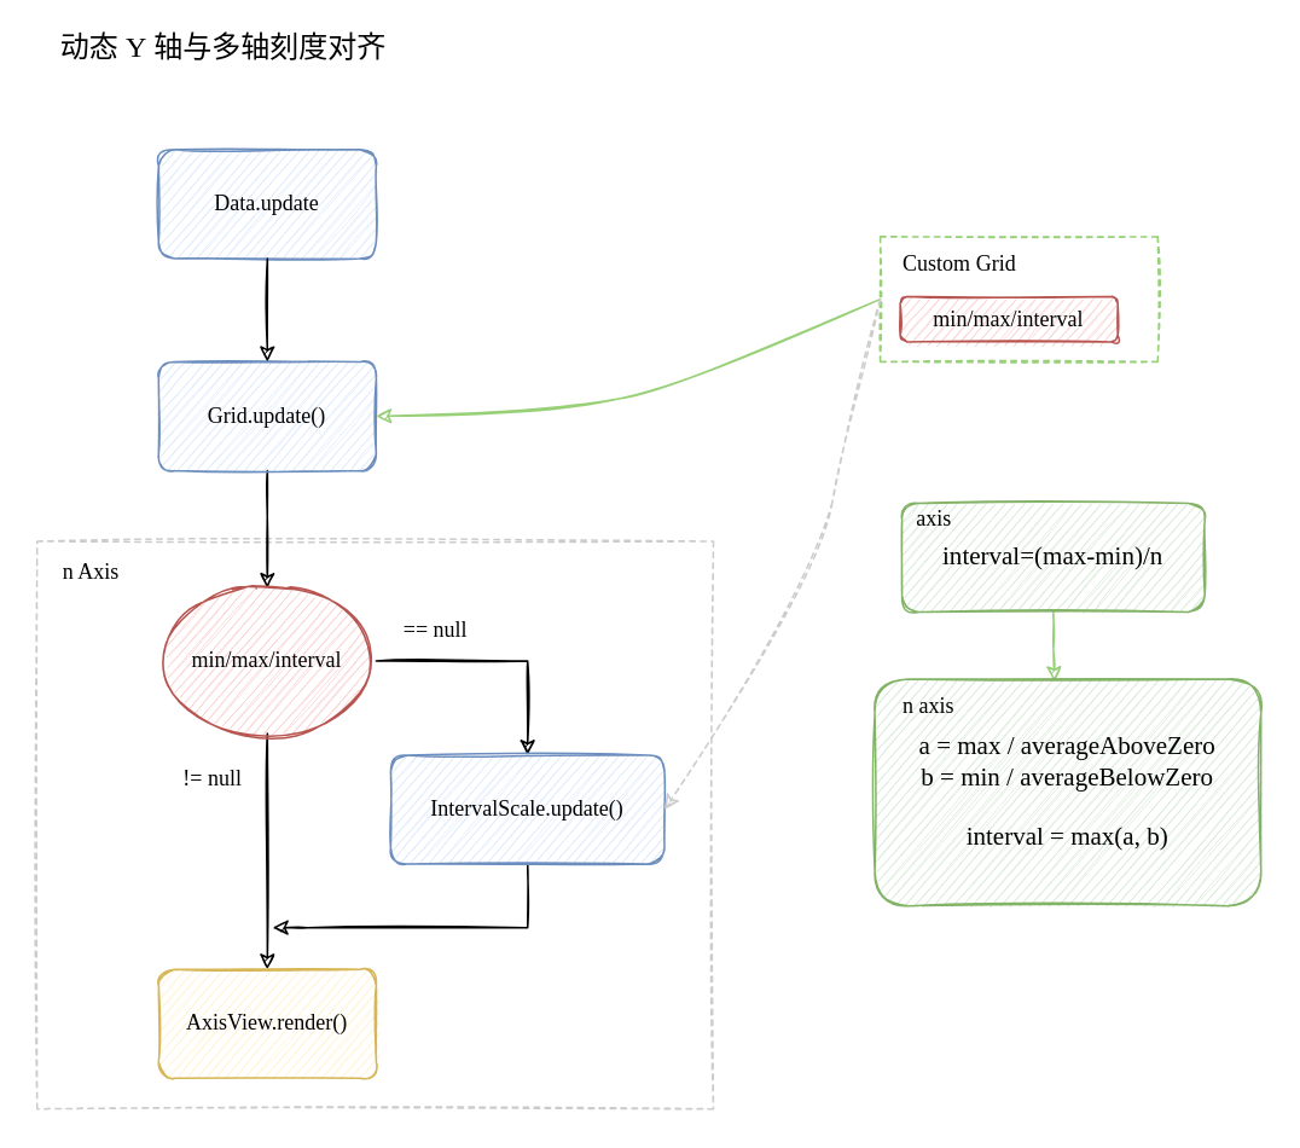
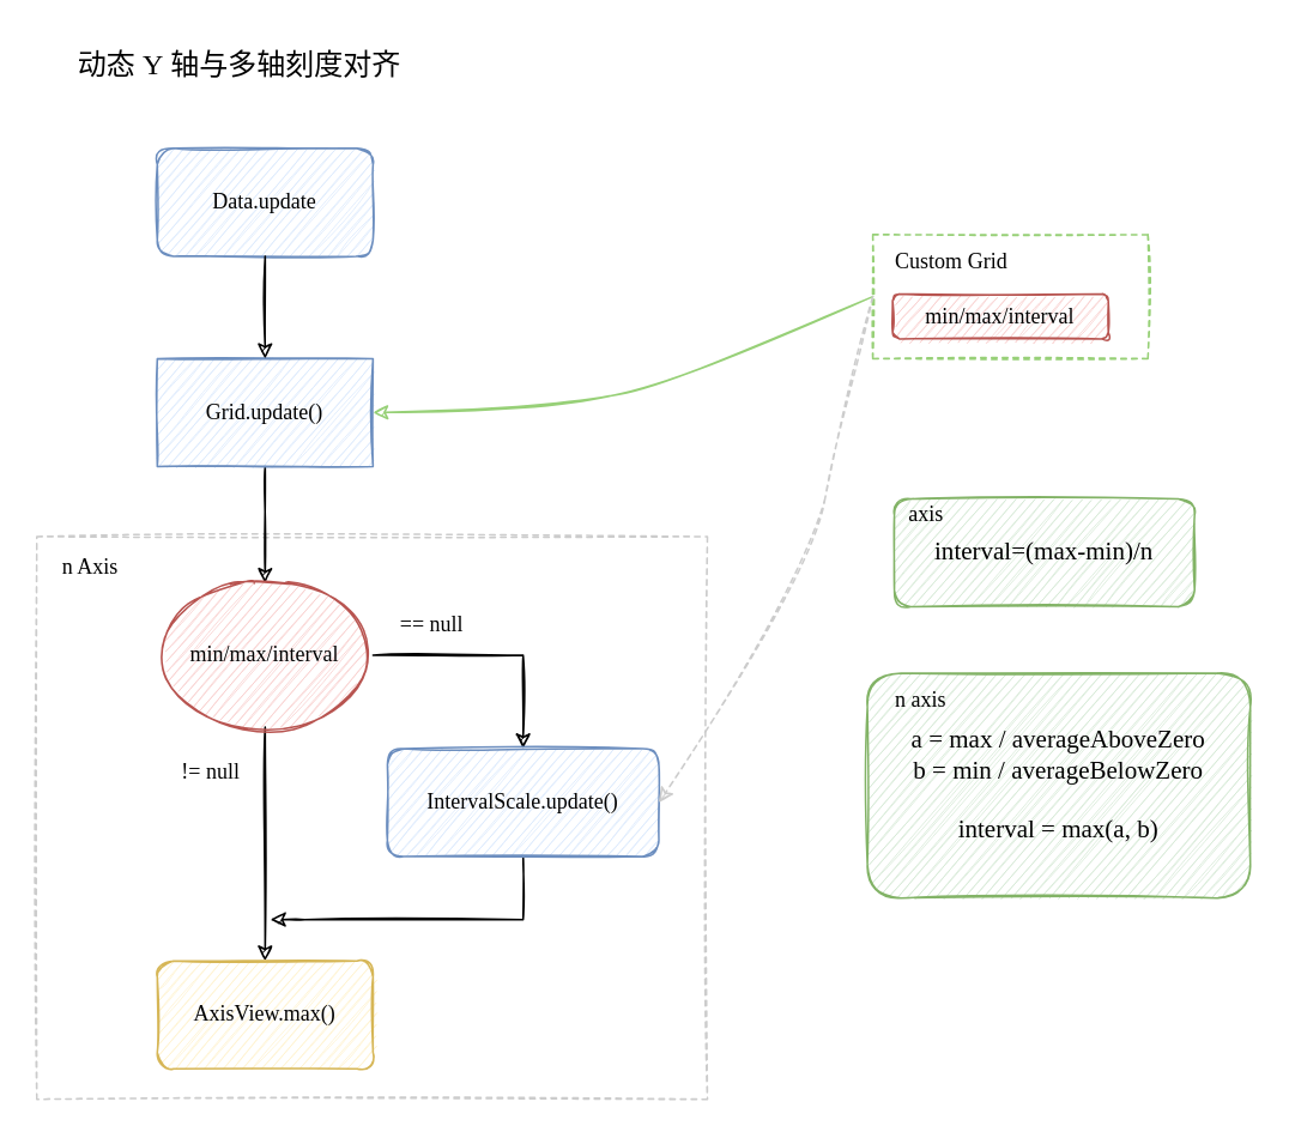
  <mxCell id="0" />
  <mxCell id="1" parent="0" />
  <mxCell id="2" value="" style="rounded=0;whiteSpace=wrap;html=1;sketch=1;fontFamily=Comic Sans MS;dashed=1;strokeColor=#CCCCCC;" parent="1" vertex="1"><mxGeometry x="20" y="298" width="373" height="313" as="geometry" /></mxCell>
- <mxCell id="3" value="动态 Y&amp;nbsp;轴与多轴刻度对齐" style="text;html=1;strokeColor=none;fillColor=none;align=center;verticalAlign=middle;whiteSpace=wrap;rounded=0;fontFamily=Comic Sans MS;sketch=1;fontSize=16;" parent="1" vertex="1"><mxGeometry x="22" y="10" width="202" height="30" as="geometry" /></mxCell>
+ <mxCell id="3" value="动态 Y&amp;nbsp;轴与多轴刻度对齐" style="text;html=1;strokeColor=none;fillColor=none;align=center;verticalAlign=middle;whiteSpace=wrap;rounded=0;fontFamily=Comic Sans MS;sketch=1;fontSize=16;" parent="1" vertex="1"><mxGeometry x="32" y="20" width="202" height="30" as="geometry" /></mxCell>
  <mxCell id="4" style="edgeStyle=orthogonalEdgeStyle;rounded=0;sketch=1;orthogonalLoop=1;jettySize=auto;html=1;entryX=0.5;entryY=0;entryDx=0;entryDy=0;fontFamily=Comic Sans MS;" parent="1" source="5" target="10" edge="1"><mxGeometry relative="1" as="geometry" /></mxCell>
- <mxCell id="5" value="Grid.update()" style="rounded=1;whiteSpace=wrap;html=1;fillColor=#dae8fc;strokeColor=#6c8ebf;sketch=1;fontFamily=Comic Sans MS;" parent="1" vertex="1"><mxGeometry x="87" y="199" width="120" height="60" as="geometry" /></mxCell>
+ <mxCell id="5" value="Grid.update()" style="whiteSpace=wrap;html=1;fillColor=#dae8fc;strokeColor=#6c8ebf;sketch=1;fontFamily=Comic Sans MS;rounded=0;" parent="1" vertex="1"><mxGeometry x="87" y="199" width="120" height="60" as="geometry" /></mxCell>
  <mxCell id="6" value="Data.update" style="rounded=1;whiteSpace=wrap;html=1;sketch=1;fontFamily=Comic Sans MS;fillColor=#dae8fc;strokeColor=#6c8ebf;" parent="1" vertex="1"><mxGeometry x="87" y="82" width="120" height="60" as="geometry" /></mxCell>
  <mxCell id="7" value="" style="endArrow=classic;html=1;rounded=0;fontFamily=Comic Sans MS;exitX=0.5;exitY=1;exitDx=0;exitDy=0;entryX=0.5;entryY=0;entryDx=0;entryDy=0;sketch=1;" parent="1" source="6" target="5" edge="1"><mxGeometry width="50" height="50" relative="1" as="geometry"><mxPoint x="323" y="342" as="sourcePoint" /><mxPoint x="373" y="292" as="targetPoint" /></mxGeometry></mxCell>
  <mxCell id="8" style="edgeStyle=orthogonalEdgeStyle;rounded=0;sketch=1;orthogonalLoop=1;jettySize=auto;html=1;entryX=0.5;entryY=0;entryDx=0;entryDy=0;fontFamily=Comic Sans MS;" parent="1" source="10" target="11" edge="1"><mxGeometry relative="1" as="geometry" /></mxCell>
  <mxCell id="9" style="edgeStyle=orthogonalEdgeStyle;rounded=0;sketch=1;orthogonalLoop=1;jettySize=auto;html=1;entryX=0.5;entryY=0;entryDx=0;entryDy=0;fontFamily=Comic Sans MS;" parent="1" source="10" target="15" edge="1"><mxGeometry relative="1" as="geometry" /></mxCell>
  <mxCell id="10" value="min/max/interval" style="ellipse;whiteSpace=wrap;html=1;sketch=1;fontFamily=Comic Sans MS;fillColor=#f8cecc;strokeColor=#b85450;" parent="1" vertex="1"><mxGeometry x="87" y="324" width="120" height="80" as="geometry" /></mxCell>
- <mxCell id="11" value="AxisView.render()" style="rounded=1;whiteSpace=wrap;html=1;sketch=1;fontFamily=Comic Sans MS;fillColor=#fff2cc;strokeColor=#d6b656;" parent="1" vertex="1"><mxGeometry x="87" y="534" width="120" height="60" as="geometry" /></mxCell>
+ <mxCell id="11" value="AxisView.max()" style="rounded=1;whiteSpace=wrap;html=1;sketch=1;fontFamily=Comic Sans MS;fillColor=#fff2cc;strokeColor=#d6b656;" parent="1" vertex="1"><mxGeometry x="87" y="534" width="120" height="60" as="geometry" /></mxCell>
  <mxCell id="12" value="!= null" style="text;html=1;strokeColor=none;fillColor=none;align=center;verticalAlign=middle;whiteSpace=wrap;rounded=0;sketch=1;fontFamily=Comic Sans MS;" parent="1" vertex="1"><mxGeometry x="87" y="414" width="60" height="30" as="geometry" /></mxCell>
  <mxCell id="13" value="== null" style="text;html=1;strokeColor=none;fillColor=none;align=center;verticalAlign=middle;whiteSpace=wrap;rounded=0;sketch=1;fontFamily=Comic Sans MS;" parent="1" vertex="1"><mxGeometry x="210" y="332" width="60" height="30" as="geometry" /></mxCell>
  <mxCell id="14" style="edgeStyle=orthogonalEdgeStyle;rounded=0;sketch=1;orthogonalLoop=1;jettySize=auto;html=1;fontFamily=Comic Sans MS;" parent="1" source="15" edge="1"><mxGeometry relative="1" as="geometry"><mxPoint x="150" y="511" as="targetPoint" /><Array as="points"><mxPoint x="291" y="511" /><mxPoint x="169" y="511" /></Array></mxGeometry></mxCell>
  <mxCell id="15" value="IntervalScale.update()" style="rounded=1;whiteSpace=wrap;html=1;sketch=1;fontFamily=Comic Sans MS;fillColor=#dae8fc;strokeColor=#6c8ebf;" parent="1" vertex="1"><mxGeometry x="215" y="416" width="151" height="60" as="geometry" /></mxCell>
  <mxCell id="16" value="n Axis" style="text;html=1;strokeColor=none;fillColor=none;align=center;verticalAlign=middle;whiteSpace=wrap;rounded=0;dashed=1;sketch=1;fontFamily=Comic Sans MS;" parent="1" vertex="1"><mxGeometry x="20" y="300" width="60" height="30" as="geometry" /></mxCell>
  <mxCell id="17" value="" style="rounded=0;whiteSpace=wrap;html=1;sketch=1;fontFamily=Comic Sans MS;strokeColor=#97D077;dashed=1;" parent="1" vertex="1"><mxGeometry x="485" y="130" width="153" height="69" as="geometry" /></mxCell>
  <mxCell id="18" value="" style="curved=1;endArrow=classic;html=1;rounded=0;sketch=1;fontFamily=Comic Sans MS;exitX=0;exitY=0.5;exitDx=0;exitDy=0;entryX=1;entryY=0.5;entryDx=0;entryDy=0;strokeColor=#97D077;" parent="1" source="17" target="5" edge="1"><mxGeometry width="50" height="50" relative="1" as="geometry"><mxPoint x="323" y="342" as="sourcePoint" /><mxPoint x="373" y="292" as="targetPoint" /><Array as="points"><mxPoint x="378" y="212" /><mxPoint x="302" y="227" /></Array></mxGeometry></mxCell>
  <mxCell id="19" value="" style="curved=1;endArrow=classic;html=1;rounded=0;sketch=1;fontFamily=Comic Sans MS;entryX=1;entryY=0.5;entryDx=0;entryDy=0;exitX=0;exitY=0.5;exitDx=0;exitDy=0;dashed=1;strokeColor=#CCCCCC;" parent="1" source="17" target="15" edge="1"><mxGeometry width="50" height="50" relative="1" as="geometry"><mxPoint x="323" y="342" as="sourcePoint" /><mxPoint x="373" y="292" as="targetPoint" /><Array as="points"><mxPoint x="468" y="231" /><mxPoint x="449" y="322" /></Array></mxGeometry></mxCell>
  <mxCell id="20" value="Custom Grid" style="text;html=1;strokeColor=none;fillColor=none;align=center;verticalAlign=middle;whiteSpace=wrap;rounded=0;sketch=1;fontFamily=Comic Sans MS;" parent="1" vertex="1"><mxGeometry x="485" y="130" width="88" height="30" as="geometry" /></mxCell>
  <mxCell id="21" value="min/max/interval" style="rounded=1;whiteSpace=wrap;html=1;sketch=1;strokeColor=#b85450;fontFamily=Comic Sans MS;fillColor=#f8cecc;" parent="1" vertex="1"><mxGeometry x="496" y="163" width="120" height="25" as="geometry" /></mxCell>
- <mxCell id="22" style="edgeStyle=orthogonalEdgeStyle;rounded=0;sketch=1;orthogonalLoop=1;jettySize=auto;html=1;entryX=0.465;entryY=0.011;entryDx=0;entryDy=0;entryPerimeter=0;strokeColor=#97D077;fontFamily=Comic Sans MS;fontSize=14;" parent="1" source="23" target="25" edge="1"><mxGeometry relative="1" as="geometry" /></mxCell>
  <mxCell id="23" value="&lt;font data-idx=&quot;1670260997077&quot; class=&quot;relin-sentence-1670260997077 relin-sentence&quot; style=&quot;font-size: 14px;&quot;&gt;interval=(max-min)/n&lt;/font&gt;" style="rounded=1;whiteSpace=wrap;html=1;sketch=1;strokeColor=#82b366;fontFamily=Comic Sans MS;fillColor=#d5e8d4;" parent="1" vertex="1"><mxGeometry x="497" y="277" width="167" height="60" as="geometry" /></mxCell>
  <mxCell id="24" value="axis" style="text;html=1;strokeColor=none;fillColor=none;align=center;verticalAlign=middle;whiteSpace=wrap;rounded=0;sketch=1;fontFamily=Comic Sans MS;" parent="1" vertex="1"><mxGeometry x="485" y="271" width="60" height="30" as="geometry" /></mxCell>
  <mxCell id="25" value="&lt;font data-idx=&quot;1670260997077&quot; class=&quot;relin-sentence-1670260997077 relin-sentence&quot; style=&quot;font-size: 14px;&quot;&gt;&lt;span data-idx=&quot;1670261476702&quot; class=&quot;relin-sentence-1670261476702 relin-sentence&quot; style=&quot;&quot;&gt;a = max /&amp;nbsp;averageAboveZero&lt;/span&gt;&lt;br&gt;&lt;span data-idx=&quot;1670261545988&quot; class=&quot;relin-sentence-1670261545988 relin-sentence&quot; style=&quot;&quot;&gt;b = min / averageBelowZero&lt;br&gt;&lt;/span&gt;&lt;br&gt;interval = max(a, b)&lt;br&gt;&lt;/font&gt;" style="rounded=1;whiteSpace=wrap;html=1;sketch=1;strokeColor=#82b366;fontFamily=Comic Sans MS;fillColor=#d5e8d4;" parent="1" vertex="1"><mxGeometry x="482" y="374" width="213" height="125" as="geometry" /></mxCell>
  <mxCell id="26" value="n axis" style="text;html=1;strokeColor=none;fillColor=none;align=center;verticalAlign=middle;whiteSpace=wrap;rounded=0;sketch=1;fontFamily=Comic Sans MS;" parent="1" vertex="1"><mxGeometry x="482" y="374" width="60" height="30" as="geometry" /></mxCell>
